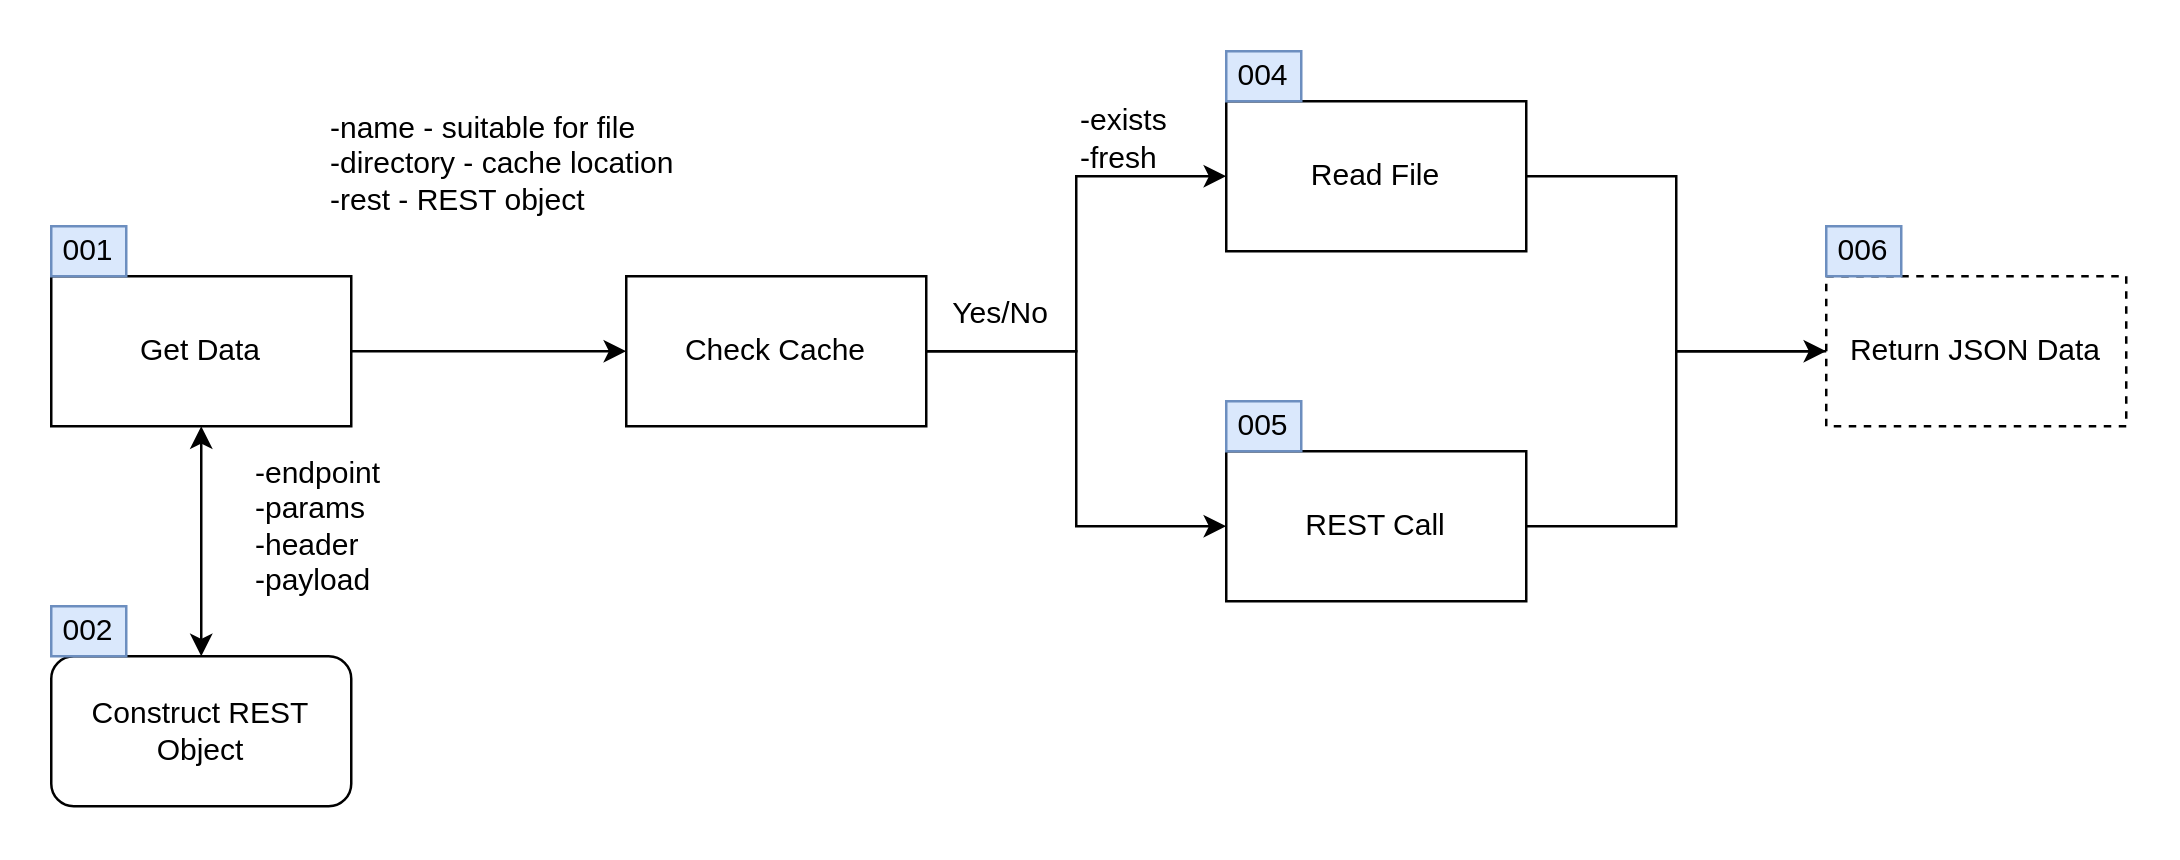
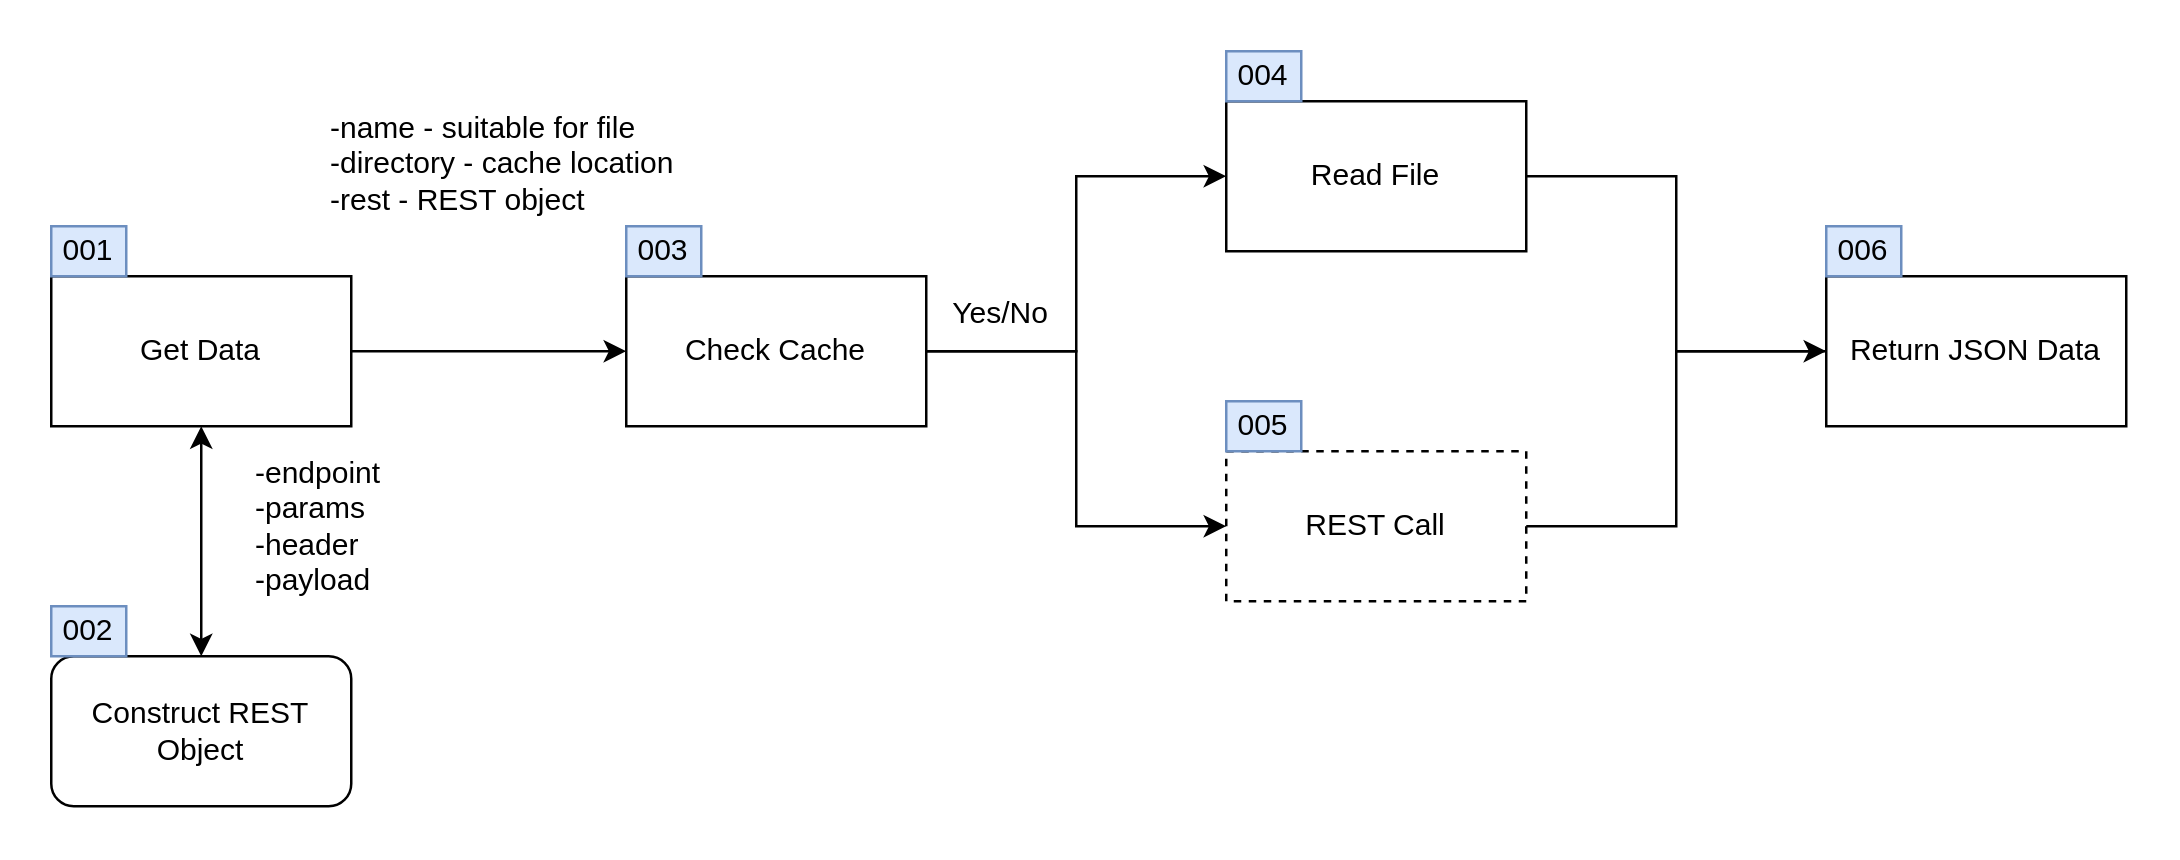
  <mxCell id="0" />
  <mxCell id="1" parent="0" />
- <mxCell id="2" value="&lt;div&gt;REST Call&lt;/div&gt;" style="rounded=0;whiteSpace=wrap;html=1;" parent="1" vertex="1"><mxGeometry x="490" y="180" width="120" height="60" as="geometry" /></mxCell>
+ <mxCell id="2" value="&lt;div&gt;REST Call&lt;/div&gt;" style="rounded=0;whiteSpace=wrap;html=1;dashed=1;" parent="1" vertex="1"><mxGeometry x="490" y="180" width="120" height="60" as="geometry" /></mxCell>
  <mxCell id="3" value="Check Cache" style="rounded=0;whiteSpace=wrap;html=1;" parent="1" vertex="1"><mxGeometry x="250" y="110" width="120" height="60" as="geometry" /></mxCell>
  <mxCell id="4" value="" style="endArrow=classic;html=1;rounded=0;exitX=1;exitY=0.5;exitDx=0;exitDy=0;entryX=0;entryY=0.5;entryDx=0;entryDy=0;" parent="1" source="3" target="2" edge="1"><mxGeometry width="50" height="50" relative="1" as="geometry"><mxPoint x="270" y="180" as="sourcePoint" /><mxPoint x="320" y="130" as="targetPoint" /><Array as="points"><mxPoint x="430" y="140" /><mxPoint x="430" y="210" /></Array></mxGeometry></mxCell>
  <mxCell id="5" value="&lt;div&gt;Read File&lt;/div&gt;" style="rounded=0;whiteSpace=wrap;html=1;" parent="1" vertex="1"><mxGeometry x="490" y="40" width="120" height="60" as="geometry" /></mxCell>
  <mxCell id="6" value="" style="endArrow=classic;html=1;rounded=0;exitX=1;exitY=0.5;exitDx=0;exitDy=0;entryX=0;entryY=0.5;entryDx=0;entryDy=0;" parent="1" source="3" target="5" edge="1"><mxGeometry width="50" height="50" relative="1" as="geometry"><mxPoint x="460" y="180" as="sourcePoint" /><mxPoint x="510" y="130" as="targetPoint" /><Array as="points"><mxPoint x="430" y="140" /><mxPoint x="430" y="70" /></Array></mxGeometry></mxCell>
- <mxCell id="7" value="Return JSON Data" style="rounded=0;whiteSpace=wrap;html=1;dashed=1;" parent="1" vertex="1"><mxGeometry x="730" y="110" width="120" height="60" as="geometry" /></mxCell>
+ <mxCell id="7" value="Return JSON Data" style="rounded=0;whiteSpace=wrap;html=1;" parent="1" vertex="1"><mxGeometry x="730" y="110" width="120" height="60" as="geometry" /></mxCell>
  <mxCell id="8" value="" style="endArrow=none;html=1;rounded=0;exitX=1;exitY=0.5;exitDx=0;exitDy=0;entryX=0;entryY=0.5;entryDx=0;entryDy=0;" parent="1" source="5" target="7" edge="1"><mxGeometry width="50" height="50" relative="1" as="geometry"><mxPoint x="580" y="120" as="sourcePoint" /><mxPoint x="630" y="70" as="targetPoint" /><Array as="points"><mxPoint x="670" y="70" /><mxPoint x="670" y="140" /></Array></mxGeometry></mxCell>
  <mxCell id="9" value="" style="endArrow=classic;html=1;rounded=0;exitX=1;exitY=0.5;exitDx=0;exitDy=0;entryX=0;entryY=0.5;entryDx=0;entryDy=0;" parent="1" source="2" target="7" edge="1"><mxGeometry width="50" height="50" relative="1" as="geometry"><mxPoint x="580" y="120" as="sourcePoint" /><mxPoint x="630" y="70" as="targetPoint" /><Array as="points"><mxPoint x="670" y="210" /><mxPoint x="670" y="140" /></Array></mxGeometry></mxCell>
  <mxCell id="10" value="Get Data" style="rounded=0;whiteSpace=wrap;html=1;" parent="1" vertex="1"><mxGeometry x="20" y="110" width="120" height="60" as="geometry" /></mxCell>
  <mxCell id="11" value="" style="endArrow=classic;html=1;rounded=0;exitX=1;exitY=0.5;exitDx=0;exitDy=0;entryX=0;entryY=0.5;entryDx=0;entryDy=0;" parent="1" source="10" target="3" edge="1"><mxGeometry width="50" height="50" relative="1" as="geometry"><mxPoint x="240" y="120" as="sourcePoint" /><mxPoint x="290" y="70" as="targetPoint" /></mxGeometry></mxCell>
  <mxCell id="12" value="&lt;div&gt;-name - suitable for file&lt;/div&gt;&lt;div&gt;-directory - cache location&lt;br&gt;&lt;/div&gt;&lt;div&gt;-rest - REST object&lt;br&gt;&lt;/div&gt;" style="text;html=1;strokeColor=none;fillColor=none;align=left;verticalAlign=middle;whiteSpace=wrap;rounded=0;" parent="1" vertex="1"><mxGeometry x="130" y="50" width="150" height="30" as="geometry" /></mxCell>
  <mxCell id="13" value="Construct REST Object" style="whiteSpace=wrap;html=1;rounded=1;" parent="1" vertex="1"><mxGeometry x="20" y="262" width="120" height="60" as="geometry" /></mxCell>
  <mxCell id="14" value="" style="endArrow=classic;startArrow=classic;html=1;rounded=0;exitX=0.5;exitY=0;exitDx=0;exitDy=0;entryX=0.5;entryY=1;entryDx=0;entryDy=0;" parent="1" source="13" target="10" edge="1"><mxGeometry width="50" height="50" relative="1" as="geometry"><mxPoint x="140" y="120" as="sourcePoint" /><mxPoint x="190" y="70" as="targetPoint" /></mxGeometry></mxCell>
  <mxCell id="15" value="&lt;div&gt;-endpoint&lt;/div&gt;&lt;div&gt;-params&lt;/div&gt;&lt;div&gt;-header&lt;/div&gt;&lt;div&gt;-payload&lt;br&gt;&lt;/div&gt;" style="text;html=1;strokeColor=none;fillColor=none;align=left;verticalAlign=middle;whiteSpace=wrap;rounded=0;" parent="1" vertex="1"><mxGeometry x="100" y="195" width="60" height="30" as="geometry" /></mxCell>
  <mxCell id="16" value="Yes/No" style="text;html=1;strokeColor=none;fillColor=none;align=center;verticalAlign=middle;whiteSpace=wrap;rounded=0;" parent="1" vertex="1"><mxGeometry x="370" y="110" width="60" height="30" as="geometry" /></mxCell>
- <mxCell id="17" value="&lt;div&gt;-exists&lt;/div&gt;&lt;div&gt;-fresh&lt;br&gt;&lt;/div&gt;" style="text;html=1;strokeColor=none;fillColor=none;align=left;verticalAlign=middle;whiteSpace=wrap;rounded=0;" parent="1" vertex="1"><mxGeometry x="430" y="40" width="60" height="30" as="geometry" /></mxCell>
  <mxCell id="18" value="001" style="text;html=1;strokeColor=#6c8ebf;fillColor=#dae8fc;align=center;verticalAlign=middle;whiteSpace=wrap;rounded=0;" vertex="1" parent="1"><mxGeometry x="20" y="90" width="30" height="20" as="geometry" /></mxCell>
  <mxCell id="19" value="002" style="text;html=1;strokeColor=#6c8ebf;fillColor=#dae8fc;align=center;verticalAlign=middle;whiteSpace=wrap;rounded=0;" vertex="1" parent="1"><mxGeometry x="20" y="242" width="30" height="20" as="geometry" /></mxCell>
+ <mxCell id="20" value="&lt;div&gt;003&lt;/div&gt;" style="text;html=1;strokeColor=#6c8ebf;fillColor=#dae8fc;align=center;verticalAlign=middle;whiteSpace=wrap;rounded=0;" vertex="1" parent="1"><mxGeometry x="250" y="90" width="30" height="20" as="geometry" /></mxCell>
  <mxCell id="21" value="004" style="text;html=1;strokeColor=#6c8ebf;fillColor=#dae8fc;align=center;verticalAlign=middle;whiteSpace=wrap;rounded=0;" vertex="1" parent="1"><mxGeometry x="490" y="20" width="30" height="20" as="geometry" /></mxCell>
  <mxCell id="22" value="005" style="text;html=1;strokeColor=#6c8ebf;fillColor=#dae8fc;align=center;verticalAlign=middle;whiteSpace=wrap;rounded=0;" vertex="1" parent="1"><mxGeometry x="490" y="160" width="30" height="20" as="geometry" /></mxCell>
  <mxCell id="23" value="006" style="text;html=1;strokeColor=#6c8ebf;fillColor=#dae8fc;align=center;verticalAlign=middle;whiteSpace=wrap;rounded=0;" vertex="1" parent="1"><mxGeometry x="730" y="90" width="30" height="20" as="geometry" /></mxCell>
